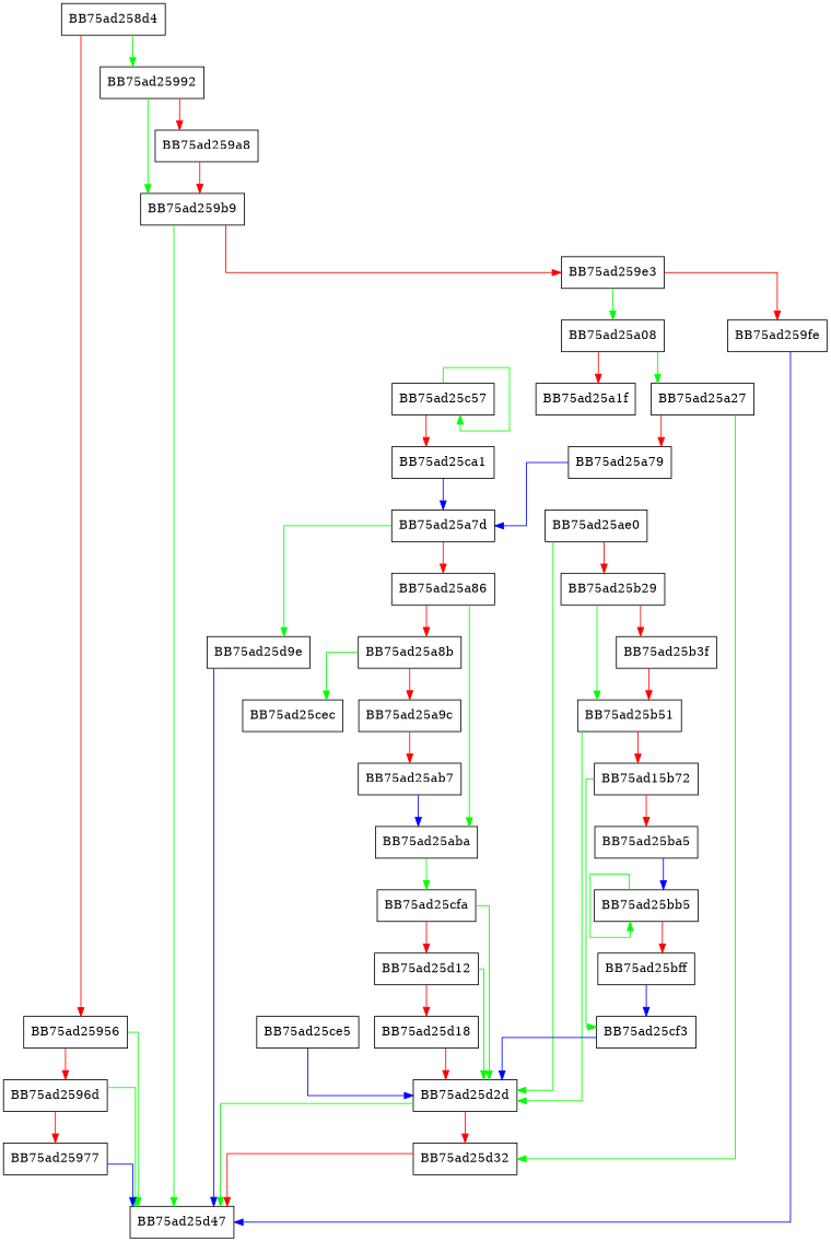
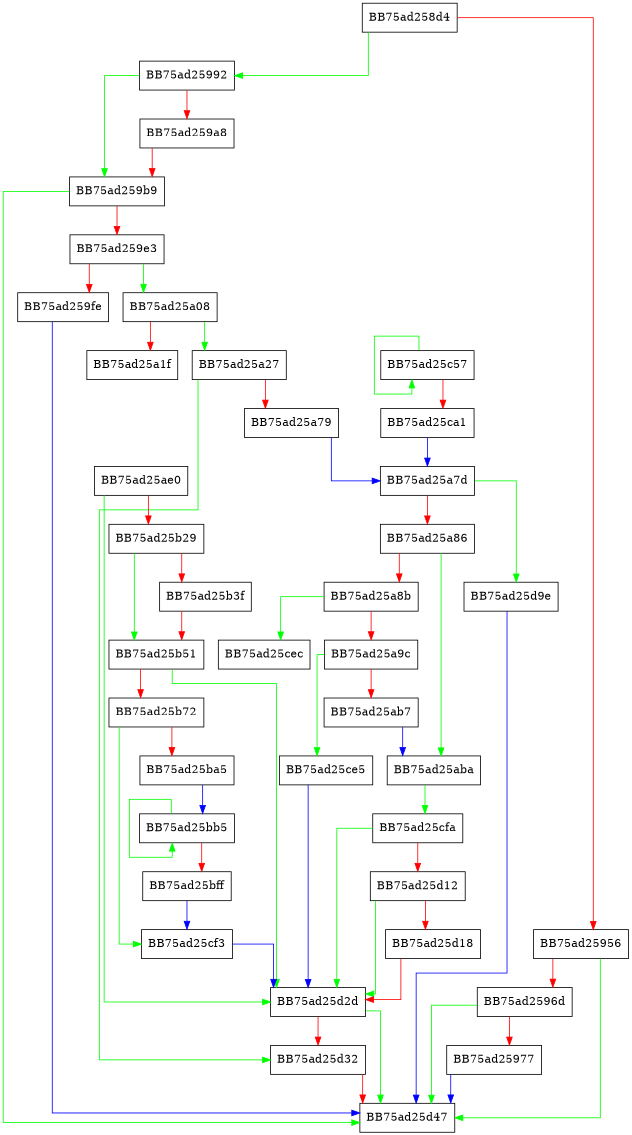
  digraph {
    splines=ortho
    node [shape=box]
    edge [color=red]
    BB75ad258d4
    BB75ad25992
    BB75ad25956
    BB75ad259b9
    BB75ad259a8
    BB75ad25d47
    BB75ad2596d
    BB75ad259e3
    BB75ad25977
    BB75ad25a08
    BB75ad259fe
    BB75ad25a27
    BB75ad25a1f
    BB75ad25d32
    BB75ad25a79
    BB75ad25a7d
    BB75ad25d9e
    BB75ad25a86
    BB75ad25aba
    BB75ad25a8b
    BB75ad25cfa
    BB75ad25cec
    BB75ad25a9c
    BB75ad25d2d
    BB75ad25d12
    BB75ad25ae0
    BB75ad25b29
    BB75ad25ce5
    BB75ad25ab7
    BB75ad25d18
    BB75ad25b51
    BB75ad25b3f
-   BB75ad25b72 [label=BB75ad15b72]
+   BB75ad25b72
    BB75ad25cf3
    BB75ad25ba5
    BB75ad25bb5
    BB75ad25bff
    BB75ad25c57
    BB75ad25ca1
    BB75ad258d4 -> BB75ad25992 [color=green]
    BB75ad258d4 -> BB75ad25956
    BB75ad25992 -> BB75ad259b9 [color=green]
    BB75ad25992 -> BB75ad259a8
    BB75ad25956 -> BB75ad25d47 [color=green]
    BB75ad25956 -> BB75ad2596d
    BB75ad259b9 -> BB75ad25d47 [color=green]
    BB75ad259b9 -> BB75ad259e3
    BB75ad259a8 -> BB75ad259b9
    BB75ad2596d -> BB75ad25d47 [color=green]
    BB75ad2596d -> BB75ad25977
    BB75ad259e3 -> BB75ad25a08 [color=green]
    BB75ad259e3 -> BB75ad259fe
    BB75ad25977 -> BB75ad25d47 [color=blue]
    BB75ad25a08 -> BB75ad25a27 [color=green]
    BB75ad25a08 -> BB75ad25a1f
    BB75ad259fe -> BB75ad25d47 [color=blue]
    BB75ad25a27 -> BB75ad25d32 [color=green]
    BB75ad25a27 -> BB75ad25a79
    BB75ad25d32 -> BB75ad25d47
    BB75ad25a79 -> BB75ad25a7d [color=blue]
    BB75ad25a7d -> BB75ad25d9e [color=green]
    BB75ad25a7d -> BB75ad25a86
    BB75ad25d9e -> BB75ad25d47 [color=blue]
    BB75ad25a86 -> BB75ad25aba [color=green]
    BB75ad25a86 -> BB75ad25a8b
    BB75ad25aba -> BB75ad25cfa [color=green]
    BB75ad25a8b -> BB75ad25cec [color=green]
    BB75ad25a8b -> BB75ad25a9c
    BB75ad25cfa -> BB75ad25d2d [color=green]
    BB75ad25cfa -> BB75ad25d12
+   BB75ad25a9c -> BB75ad25ce5 [color=green]
    BB75ad25a9c -> BB75ad25ab7
    BB75ad25d2d -> BB75ad25d47 [color=green]
    BB75ad25d2d -> BB75ad25d32
    BB75ad25d12 -> BB75ad25d2d [color=green]
    BB75ad25d12 -> BB75ad25d18
    BB75ad25ae0 -> BB75ad25d2d [color=green]
    BB75ad25ae0 -> BB75ad25b29
    BB75ad25b29 -> BB75ad25b51 [color=green]
    BB75ad25b29 -> BB75ad25b3f
    BB75ad25ce5 -> BB75ad25d2d [color=blue]
    BB75ad25ab7 -> BB75ad25aba [color=blue]
    BB75ad25d18 -> BB75ad25d2d
    BB75ad25b51 -> BB75ad25d2d [color=green]
    BB75ad25b51 -> BB75ad25b72
    BB75ad25b3f -> BB75ad25b51
    BB75ad25b72 -> BB75ad25cf3 [color=green]
    BB75ad25b72 -> BB75ad25ba5
    BB75ad25cf3 -> BB75ad25d2d [color=blue]
    BB75ad25ba5 -> BB75ad25bb5 [color=blue]
    BB75ad25bb5 -> BB75ad25bb5 [color=green]
    BB75ad25bb5 -> BB75ad25bff
    BB75ad25bff -> BB75ad25cf3 [color=blue]
    BB75ad25c57 -> BB75ad25c57 [color=green]
    BB75ad25c57 -> BB75ad25ca1
    BB75ad25ca1 -> BB75ad25a7d [color=blue]
  }
